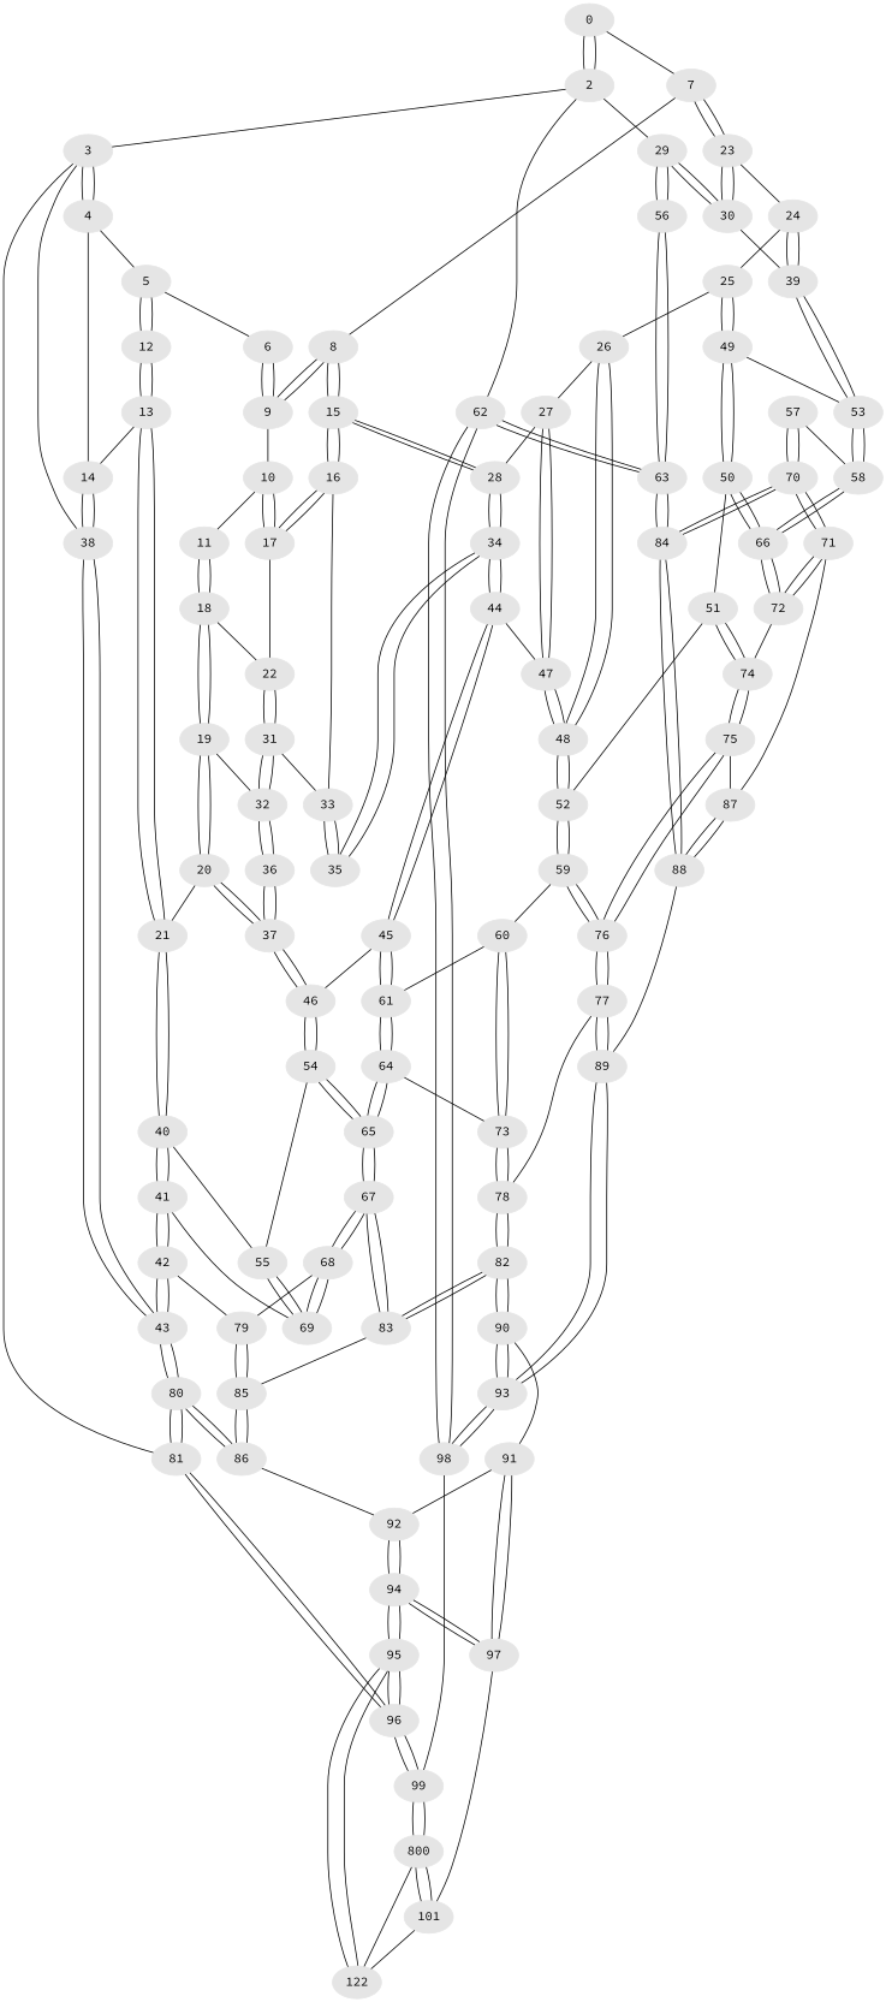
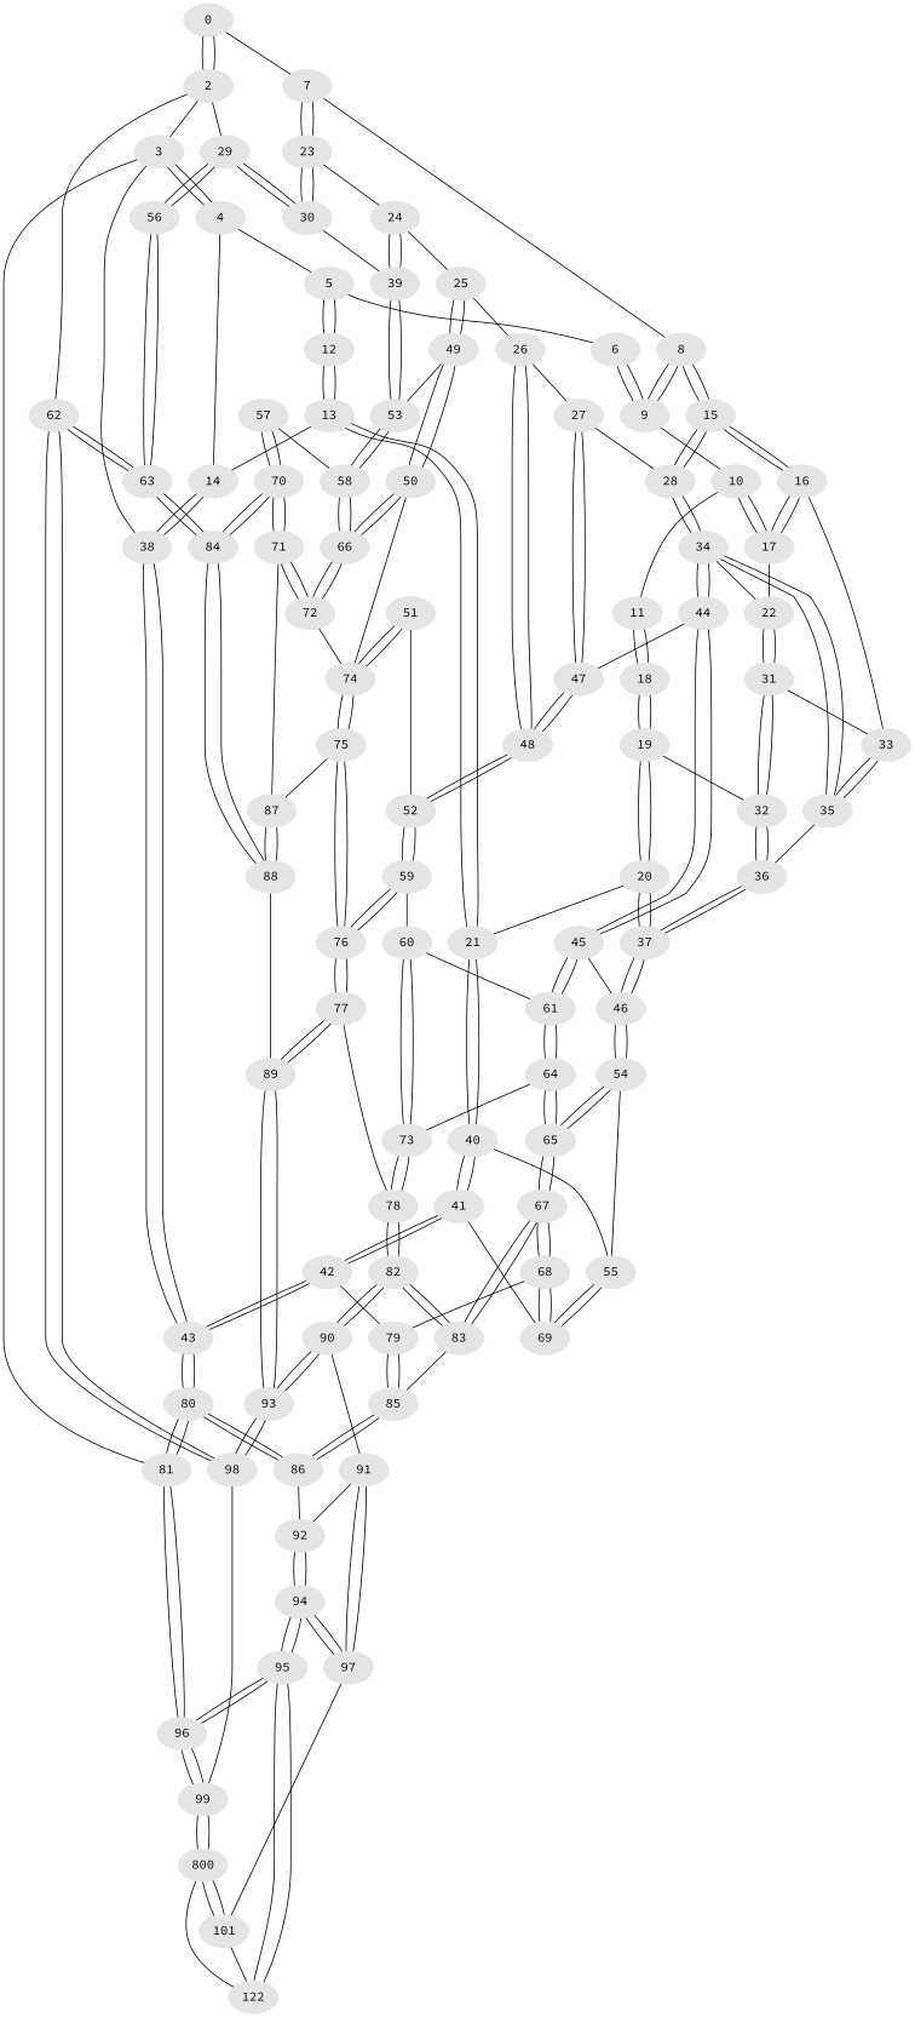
  graph {
    fontname="Source Code Pro"
    node [color=gray90 fontname="Source Code Pro" style=filled]
    edge [fontname="Source Code Pro"]
    n1 [label=0]
    2
    7
    3
    29
    62
    8
    23
    4
    38
    81
    30
    56
    63
    98
    5
    14
    43
    96
    6
    12
    9
    13
    10
    15
    24
    16
    28
    11
    17
    18
    22
    19
    21
    40
    33
    34
    35
    31
    20
    32
    37
    36
    46
    41
    55
    25
    39
    26
    49
    53
    27
    48
    50
    47
    52
    44
    45
    54
    80
    58
    42
    69
    79
    85
    86
    61
    64
    65
    59
    51
    66
    74
    72
    75
    60
    76
    67
    57
    70
    84
    71
    73
    77
    78
    99
    88
    68
    83
    87
    82
    89
    93
    90
    92
    91
    94
    97
    101
    95
    n101 [label=122]
    n102 [label=800]
    n1 -- 2
    n1 -- 2
    n1 -- 7
    2 -- 3
    2 -- 29
    2 -- 62
    7 -- 8
    7 -- 23
    7 -- 23
    3 -- 4
    3 -- 4
    3 -- 38
    3 -- 81
    29 -- 30
    29 -- 30
    29 -- 56
    29 -- 56
    62 -- 63
    62 -- 63
    62 -- 98
    62 -- 98
    8 -- 9
    8 -- 9
    8 -- 15
    8 -- 15
    23 -- 30
    23 -- 30
    23 -- 24
    4 -- 5
    4 -- 14
    38 -- 43
    38 -- 43
    81 -- 96
    81 -- 96
    30 -- 39
    56 -- 63
    56 -- 63
    63 -- 84
    63 -- 84
    98 -- 99
    5 -- 6
    5 -- 12
    5 -- 12
    14 -- 38
    14 -- 38
    43 -- 80
    43 -- 80
    96 -- 99
    96 -- 99
    6 -- 9
    6 -- 9
    12 -- 13
    12 -- 13
    9 -- 10
    13 -- 14
    13 -- 21
    13 -- 21
    10 -- 11
    10 -- 17
    10 -- 17
    15 -- 16
    15 -- 16
    15 -- 28
    15 -- 28
    24 -- 25
    24 -- 39
    24 -- 39
    16 -- 17
    16 -- 17
    16 -- 33
    28 -- 34
    28 -- 34
    11 -- 18
    11 -- 18
    17 -- 22
-   18 -- 22
+   34 -- 22
    18 -- 19
    18 -- 19
    22 -- 31
    22 -- 31
    19 -- 20
    19 -- 20
    19 -- 32
    21 -- 40
    21 -- 40
    40 -- 41
    40 -- 41
    40 -- 55
    33 -- 35
    33 -- 35
    34 -- 35
    34 -- 35
    34 -- 44
    34 -- 44
+   35 -- 36
    31 -- 33
    31 -- 32
    31 -- 32
    20 -- 21
    20 -- 37
    20 -- 37
    32 -- 36
    32 -- 36
    37 -- 46
    37 -- 46
    36 -- 37
    36 -- 37
    46 -- 54
    46 -- 54
    41 -- 42
    41 -- 42
    41 -- 69
    55 -- 69
    55 -- 69
    25 -- 26
    25 -- 49
    25 -- 49
    39 -- 53
    39 -- 53
    26 -- 27
    26 -- 48
    26 -- 48
    49 -- 53
    49 -- 50
    49 -- 50
    53 -- 58
    53 -- 58
    27 -- 28
    27 -- 47
    27 -- 47
    48 -- 52
    48 -- 52
-   50 -- 51
+   50 -- 74
    50 -- 66
    50 -- 66
    47 -- 48
    47 -- 48
    52 -- 59
    52 -- 59
    44 -- 47
    44 -- 45
    44 -- 45
    45 -- 46
    45 -- 61
    45 -- 61
    54 -- 55
    54 -- 65
    54 -- 65
    80 -- 81
    80 -- 81
    80 -- 86
    80 -- 86
    58 -- 66
    58 -- 66
    42 -- 43
    42 -- 43
    42 -- 79
    79 -- 85
    79 -- 85
    85 -- 86
    85 -- 86
    86 -- 92
    61 -- 64
    61 -- 64
    64 -- 65
    64 -- 65
    64 -- 73
    65 -- 67
    65 -- 67
    59 -- 60
    59 -- 76
    59 -- 76
    51 -- 52
    51 -- 74
    51 -- 74
    66 -- 72
    66 -- 72
    74 -- 75
    74 -- 75
    72 -- 74
    75 -- 76
    75 -- 76
    75 -- 87
    60 -- 61
    60 -- 73
    60 -- 73
    76 -- 77
    76 -- 77
    67 -- 68
    67 -- 68
    67 -- 83
    67 -- 83
    57 -- 58
    57 -- 70
    57 -- 70
    70 -- 84
    70 -- 84
    70 -- 71
    70 -- 71
    84 -- 88
    84 -- 88
    71 -- 72
    71 -- 72
    71 -- 87
    73 -- 78
    73 -- 78
    77 -- 78
    77 -- 89
    77 -- 89
    78 -- 82
    78 -- 82
    99 -- n102
    99 -- n102
    88 -- 89
    68 -- 69
    68 -- 69
    68 -- 79
    83 -- 85
    87 -- 88
    87 -- 88
    82 -- 83
    82 -- 83
    82 -- 90
    82 -- 90
    89 -- 93
    89 -- 93
    93 -- 98
    93 -- 98
    90 -- 93
    90 -- 93
    90 -- 91
    92 -- 94
    92 -- 94
    91 -- 92
    91 -- 97
    91 -- 97
    94 -- 97
    94 -- 97
    94 -- 95
    94 -- 95
    97 -- 101
    101 -- n101
    95 -- 96
    95 -- 96
    95 -- n101
    95 -- n101
    n102 -- 101
    n102 -- 101
    n102 -- n101
  }
